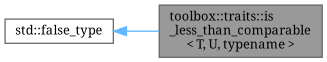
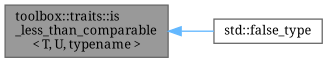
  digraph {
    rankdir=LR
    fontname="Noto Serif"
    node [color=gray40 fontname="Noto Serif" fontsize=10 shape=box style=filled]
    n1 [fillcolor=grey60 fontcolor=black height=0.2 label="toolbox::traits::is\l_less_than_comparable\l\< T, U, typename \>" width=0.4]
    n2 [fillcolor=white height=0.2 label="std::false_type" width=0.4]
-   n2 -> n1 [color=steelblue1 dir=back fontname="Noto Serif" fontsize=10 labelfontname=Helvetica labelfontsize=10 style=solid]
+   n1 -> n2 [color=steelblue1 dir=back fontname="Noto Serif" fontsize=10 labelfontname=Helvetica labelfontsize=10 style=solid]
  }
